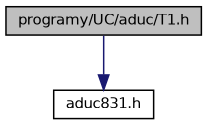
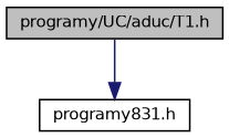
  digraph {
    node [color=black fontname=Helvetica fontsize=10 shape=record style=filled]
    n1 [fillcolor=grey75 fontcolor=black height=0.2 label="programy/UC/aduc/T1.h" width=0.4]
-   n2 [fillcolor=white height=0.2 label="aduc831.h" width=0.4]
+   n2 [fillcolor=white height=0.2 label="programy831.h" width=0.4]
    n1 -> n2 [color=midnightblue fontname=Helvetica fontsize=10 labelfontname=Helvetica labelfontsize=10 style=solid]
  }
